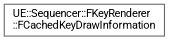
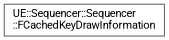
  digraph {
    rankdir=LR
    fontname=Roboto
-   n1 [color=grey40 fillcolor=white fontname=Roboto fontsize=10 height=0.2 label="UE::Sequencer::FKeyRenderer\l::FCachedKeyDrawInformation" shape=box style=filled width=0.4]
+   n1 [color=grey40 fillcolor=white fontname=Roboto fontsize=10 height=0.2 label="UE::Sequencer::Sequencer\l::FCachedKeyDrawInformation" shape=box style=filled width=0.4]
  }
